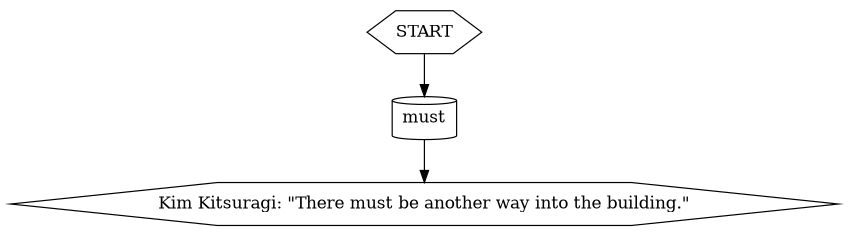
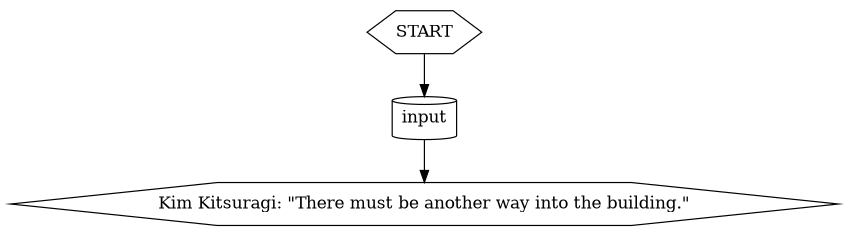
  digraph {
    node [shape=hexagon]
    n1 [label=START]
-   n2 [label=must shape=cylinder]
+   n2 [label=input shape=cylinder]
    n3 [label="Kim Kitsuragi: \"There must be another way into the building.\""]
    n1 -> n2
    n2 -> n3
  }
